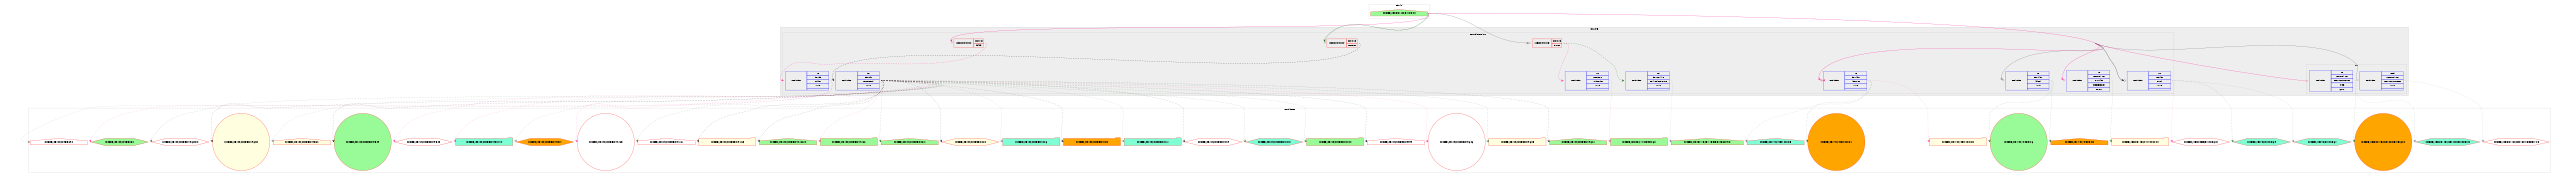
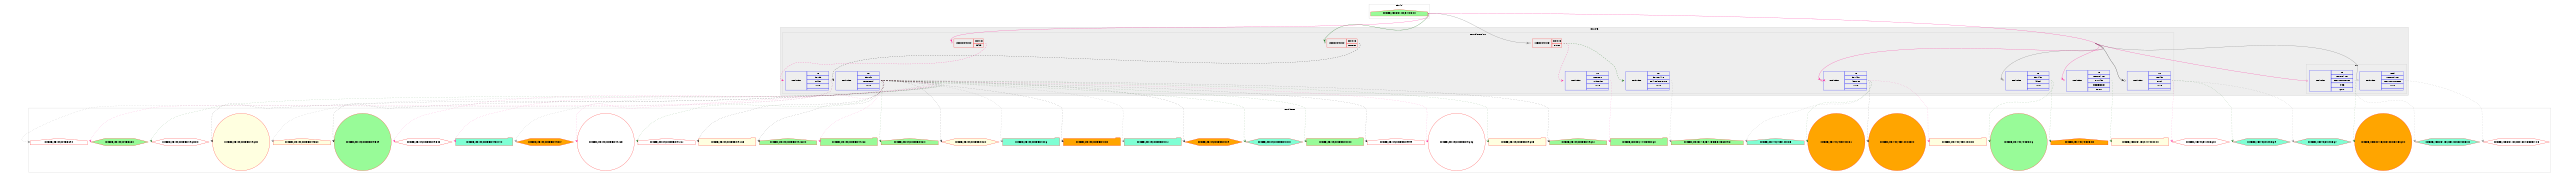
  digraph {
    compound=true
    concentrate=true
    fontname=Helvetica
    fontsize=10
    newrank=true
    rankdir=TB
    ranksep=1.5
    node [color=red fontname=Helvetica fontsize=10 shape=none style=filled]
    edge [arrowhead=vee color=deeppink headport=w style=dotted tailport=e weight=100]
    n1 [fillcolor=palegreen label="portage://net-analyzer/gvmd-8.0.1" shape=house width=4]
    n2 [color=blue label=<<TABLE BORDER="0" CELLBORDER="1" CELLSPACING="0" CELLPADDING="4" WIDTH="220"><TR><TD ROWSPAN="6" CELLPADDING="30">pack_dep</TD></TR><TR><TD WIDTH="110">no</TD></TR><TR><TD>app-text</TD></TR><TR><TD>xmlstarlet</TD></TR><TR><TD>none</TD></TR><TR><TD></TD></TR></TABLE>> style=""]
    n3 [color=blue label=<<TABLE BORDER="0" CELLBORDER="1" CELLSPACING="0" CELLPADDING="4" WIDTH="220"><TR><TD ROWSPAN="6" CELLPADDING="30">pack_dep</TD></TR><TR><TD WIDTH="110">no</TD></TR><TR><TD>dev-texlive</TD></TR><TR><TD>texlive-latexextra</TD></TR><TR><TD>none</TD></TR><TR><TD></TD></TR></TABLE>> style=""]
    n4 [label=<<TABLE BORDER="0" CELLBORDER="1" CELLSPACING="0" CELLPADDING="4"><TR><TD ROWSPAN="3" CELLPADDING="10">use_conditional</TD></TR><TR><TD>positive</TD></TR><TR><TD>extras</TD></TR></TABLE>> style=""]
    n5 [color=blue label=<<TABLE BORDER="0" CELLBORDER="1" CELLSPACING="0" CELLPADDING="4" WIDTH="220"><TR><TD ROWSPAN="6" CELLPADDING="30">pack_dep</TD></TR><TR><TD WIDTH="110">no</TD></TR><TR><TD>dev-db</TD></TR><TR><TD>postgresql</TD></TR><TR><TD>none</TD></TR><TR><TD></TD></TR></TABLE>> style=""]
    n6 [label=<<TABLE BORDER="0" CELLBORDER="1" CELLSPACING="0" CELLPADDING="4"><TR><TD ROWSPAN="3" CELLPADDING="10">use_conditional</TD></TR><TR><TD>positive</TD></TR><TR><TD>postgres</TD></TR></TABLE>> style=""]
    n7 [color=blue label=<<TABLE BORDER="0" CELLBORDER="1" CELLSPACING="0" CELLPADDING="4" WIDTH="220"><TR><TD ROWSPAN="6" CELLPADDING="30">pack_dep</TD></TR><TR><TD WIDTH="110">no</TD></TR><TR><TD>dev-db</TD></TR><TR><TD>sqlite</TD></TR><TR><TD>none</TD></TR><TR><TD></TD></TR></TABLE>> style=""]
    n8 [label=<<TABLE BORDER="0" CELLBORDER="1" CELLSPACING="0" CELLPADDING="4"><TR><TD ROWSPAN="3" CELLPADDING="10">use_conditional</TD></TR><TR><TD>positive</TD></TR><TR><TD>sqlite</TD></TR></TABLE>> style=""]
    n9 [color=blue label=<<TABLE BORDER="0" CELLBORDER="1" CELLSPACING="0" CELLPADDING="4" WIDTH="220"><TR><TD ROWSPAN="6" CELLPADDING="30">pack_dep</TD></TR><TR><TD WIDTH="110">no</TD></TR><TR><TD>dev-libs</TD></TR><TR><TD>libgcrypt</TD></TR><TR><TD>none</TD></TR><TR><TD></TD></TR></TABLE>> style=""]
    n10 [color=blue label=<<TABLE BORDER="0" CELLBORDER="1" CELLSPACING="0" CELLPADDING="4" WIDTH="220"><TR><TD ROWSPAN="6" CELLPADDING="30">pack_dep</TD></TR><TR><TD WIDTH="110">no</TD></TR><TR><TD>dev-libs</TD></TR><TR><TD>libical</TD></TR><TR><TD>none</TD></TR><TR><TD></TD></TR></TABLE>> style=""]
    n11 [color=blue label=<<TABLE BORDER="0" CELLBORDER="1" CELLSPACING="0" CELLPADDING="4" WIDTH="220"><TR><TD ROWSPAN="6" CELLPADDING="30">pack_dep</TD></TR><TR><TD WIDTH="110">no</TD></TR><TR><TD>net-analyzer</TD></TR><TR><TD>gvm-libs</TD></TR><TR><TD>greaterequal</TD></TR><TR><TD>10.0.1</TD></TR></TABLE>> style=""]
    n12 [color=blue label=<<TABLE BORDER="0" CELLBORDER="1" CELLSPACING="0" CELLPADDING="4" WIDTH="220"><TR><TD ROWSPAN="6" CELLPADDING="30">pack_dep</TD></TR><TR><TD WIDTH="110">no</TD></TR><TR><TD>net-libs</TD></TR><TR><TD>gnutls</TD></TR><TR><TD>none</TD></TR><TR><TD></TD></TR></TABLE>> style=""]
    n13 [color=blue label=<<TABLE BORDER="0" CELLBORDER="1" CELLSPACING="0" CELLPADDING="4" WIDTH="220"><TR><TD ROWSPAN="6" CELLPADDING="30">pack_dep</TD></TR><TR><TD WIDTH="110">no</TD></TR><TR><TD>net-analyzer</TD></TR><TR><TD>openvas-scanner</TD></TR><TR><TD>tilde</TD></TR><TR><TD>6.0.1</TD></TR></TABLE>> style=""]
    n14 [color=blue label=<<TABLE BORDER="0" CELLBORDER="1" CELLSPACING="0" CELLPADDING="4" WIDTH="220"><TR><TD ROWSPAN="6" CELLPADDING="30">pack_dep</TD></TR><TR><TD WIDTH="110">weak</TD></TR><TR><TD>net-analyzer</TD></TR><TR><TD>openvas-manager</TD></TR><TR><TD>none</TD></TR><TR><TD></TD></TR></TABLE>> style=""]
    n15 [fillcolor=palegreen label="portage://app-text/xmlstarlet-1.6.1" shape=folder width=4]
    n16 [fillcolor=palegreen label="portage://dev-texlive/texlive-latexextra-2019-r2" shape=house width=4]
    n17 [fillcolor=palegreen label="portage://dev-db/postgresql-10.10" shape=folder width=4]
    n18 [fillcolor=aquamarine label="portage://dev-db/postgresql-10.11" shape=hexagon width=4]
-   n19 [fillcolor=white label="portage://dev-db/postgresql-10.9" shape=hexagon width=4]
+   n19 [fillcolor=orange label="portage://dev-db/postgresql-10.9" shape=hexagon width=4]
    n20 [fillcolor=aquamarine label="portage://dev-db/postgresql-11.4" shape=folder width=4]
    n21 [fillcolor=orange label="portage://dev-db/postgresql-11.5" shape=folder width=4]
    n22 [fillcolor=aquamarine label="portage://dev-db/postgresql-11.6" shape=folder width=4]
    n23 [fillcolor=lightyellow label="portage://dev-db/postgresql-12.0" shape=hexagon width=4]
    n24 [fillcolor=palegreen label="portage://dev-db/postgresql-12.1" shape=house width=4]
    n25 [fillcolor=palegreen label="portage://dev-db/postgresql-9.4.22" shape=folder width=4]
    n26 [fillcolor=palegreen label="portage://dev-db/postgresql-9.4.22-r1" shape=house width=4]
    n27 [fillcolor=lightyellow label="portage://dev-db/postgresql-9.4.23" shape=folder width=4]
    n28 [fillcolor=white label="portage://dev-db/postgresql-9.4.24" shape=house width=4]
    n29 [fillcolor=white label="portage://dev-db/postgresql-9.4.25" shape=circle width=4]
    n30 [fillcolor=orange label="portage://dev-db/postgresql-9.5.17" shape=hexagon width=4]
    n31 [fillcolor=aquamarine label="portage://dev-db/postgresql-9.5.17-r1" shape=folder width=4]
    n32 [fillcolor=white label="portage://dev-db/postgresql-9.5.18" shape=hexagon width=4]
    n33 [fillcolor=palegreen label="portage://dev-db/postgresql-9.5.19" shape=circle width=4]
    n34 [fillcolor=lightyellow label="portage://dev-db/postgresql-9.5.20" shape=house width=4]
    n35 [fillcolor=lightyellow label="portage://dev-db/postgresql-9.6.13" shape=circle width=4]
    n36 [fillcolor=white label="portage://dev-db/postgresql-9.6.13-r1" shape=hexagon width=4]
    n37 [fillcolor=palegreen label="portage://dev-db/postgresql-9.6.14" shape=house width=4]
    n38 [fillcolor=lightyellow label="portage://dev-db/postgresql-9.6.15" shape=folder width=4]
    n39 [fillcolor=white label="portage://dev-db/postgresql-9.6.16" shape=circle width=4]
    n40 [fillcolor=white label="portage://dev-db/postgresql-9999" shape=house width=4]
    n41 [fillcolor=palegreen label="portage://dev-db/sqlite-3.28.0" shape=hexagon width=4]
    n42 [fillcolor=white label="portage://dev-db/sqlite-3.29.0" shape=house width=4]
    n43 [fillcolor=lightyellow label="portage://dev-libs/libgcrypt-1.8.3" shape=folder width=4]
+   n44 [fillcolor=orange label="portage://dev-libs/libgcrypt-1.8.3-r1" shape=circle width=4]
    n45 [fillcolor=orange label="portage://dev-libs/libgcrypt-1.8.4" shape=circle width=4]
    n46 [fillcolor=aquamarine label="portage://dev-libs/libgcrypt-1.8.5" shape=house width=4]
    n47 [fillcolor=orange label="portage://dev-libs/libical-3.0.5" shape=house width=4]
    n48 [fillcolor=palegreen label="portage://dev-libs/libical-3.0.6" shape=circle width=4]
    n49 [fillcolor=lightyellow label="portage://net-analyzer/gvm-libs-10.0.1" shape=folder width=4]
-   n50 [fillcolor=white label="portage://net-portage/gnutls-3.6.10" shape=hexagon width=4]
+   n50 [fillcolor=white label="portage://net-libs/gnutls-3.6.10" shape=hexagon width=4]
    n51 [fillcolor=aquamarine label="portage://net-libs/gnutls-3.6.7" shape=hexagon width=4]
    n52 [fillcolor=aquamarine label="portage://net-libs/gnutls-3.6.9" shape=hexagon width=4]
    n53 [fillcolor=aquamarine label="portage://net-analyzer/openvas-scanner-5.1.3" shape=hexagon width=4]
    n54 [fillcolor=orange label="portage://net-analyzer/openvas-scanner-6.0.1" shape=circle width=4]
    n55 [fillcolor=white label="portage://net-analyzer/openvas-manager-7.0.3" shape=hexagon width=4]
    subgraph cluster_1 {
      color=gray
      label=<<i>dependencies</i>>
      subgraph cluster_2 {
        color=gray
        fillcolor="#eeeeee"
        label=<<i>compile</i>>
        style=filled
      }
      subgraph cluster_3 {
        color=gray
        fillcolor="#eeeeee"
        label=<<i>compile and run</i>>
        style=filled
        subgraph sub_4 {
          color=gray
          fillcolor="#eeeeee"
          label=<<i>compile and run</i>>
          style=filled
          n4
          subgraph sub_5 {
            color=gray
            fillcolor="#eeeeee"
            label=<<i>compile and run</i>>
            style=filled
            n2
          }
          subgraph sub_6 {
            color=gray
            fillcolor="#eeeeee"
            label=<<i>compile and run</i>>
            style=filled
            n3
          }
        }
        subgraph sub_7 {
          color=gray
          fillcolor="#eeeeee"
          label=<<i>compile and run</i>>
          style=filled
          n6
          subgraph sub_8 {
            color=gray
            fillcolor="#eeeeee"
            label=<<i>compile and run</i>>
            style=filled
            n5
          }
        }
        subgraph sub_9 {
          color=gray
          fillcolor="#eeeeee"
          label=<<i>compile and run</i>>
          style=filled
          n8
          subgraph sub_10 {
            color=gray
            fillcolor="#eeeeee"
            label=<<i>compile and run</i>>
            style=filled
            n7
          }
        }
        subgraph sub_11 {
          color=gray
          fillcolor="#eeeeee"
          label=<<i>compile and run</i>>
          style=filled
          n9
        }
        subgraph sub_12 {
          color=gray
          fillcolor="#eeeeee"
          label=<<i>compile and run</i>>
          style=filled
          n10
        }
        subgraph sub_13 {
          color=gray
          fillcolor="#eeeeee"
          label=<<i>compile and run</i>>
          style=filled
          n11
        }
        subgraph sub_14 {
          color=gray
          fillcolor="#eeeeee"
          label=<<i>compile and run</i>>
          style=filled
          n12
        }
      }
      subgraph cluster_15 {
        color=gray
        fillcolor="#eeeeee"
        label=<<i>run</i>>
        style=filled
        subgraph sub_16 {
          color=gray
          fillcolor="#eeeeee"
          label=<<i>run</i>>
          style=filled
          n13
        }
        subgraph sub_17 {
          color=gray
          fillcolor="#eeeeee"
          label=<<i>run</i>>
          style=filled
          n14
        }
      }
    }
    subgraph cluster_18 {
      color=gray
      label=<<i>ebuild</i>>
      rank=same
      n1
    }
    subgraph cluster_19 {
      color=gray
      label=<<i>candidates</i>>
      rank=same
      subgraph sub_20 {
        color=black
        label=<<i>candidates</i>>
        nodesep=1
        rank=same
        n15
      }
      subgraph sub_21 {
        color=black
        label=<<i>candidates</i>>
        nodesep=1
        rank=same
        n16
      }
      subgraph sub_22 {
        color=black
        label=<<i>candidates</i>>
        nodesep=1
        rank=same
        n17
        n18
        n19
        n20
        n21
        n22
        n23
        n24
        n25
        n26
        n27
        n28
        n29
        n30
        n31
        n32
        n33
        n34
        n35
        n36
        n37
        n38
        n39
        n40
      }
      subgraph sub_23 {
        color=black
        label=<<i>candidates</i>>
        nodesep=1
        rank=same
        n41
        n42
      }
      subgraph sub_24 {
        color=black
        label=<<i>candidates</i>>
        nodesep=1
        rank=same
        n43
+       n44
        n45
        n46
      }
      subgraph sub_25 {
        color=black
        label=<<i>candidates</i>>
        nodesep=1
        rank=same
        n47
        n48
      }
      subgraph sub_26 {
        color=black
        label=<<i>candidates</i>>
        nodesep=1
        rank=same
        n49
      }
      subgraph sub_27 {
        color=black
        label=<<i>candidates</i>>
        nodesep=1
        rank=same
        n50
        n51
        n52
      }
      subgraph sub_28 {
        color=black
        label=<<i>candidates</i>>
        nodesep=1
        rank=same
        n53
        n54
      }
      subgraph sub_29 {
        color=black
        label=<<i>candidates</i>>
        nodesep=1
        rank=same
        n55
      }
    }
    n1 -> n4 [arrowhead=odotvee color=gray40 style=solid weight=20]
    n1 -> n6 [arrowhead=odotvee color=darkgreen style=solid weight=20]
    n1 -> n8 [arrowhead=odotvee style=solid weight=20]
    n1 -> n9 [arrowhead=odotvee style=solid weight=20]
    n1 -> n10 [arrowhead=odotvee color=gray40 style=solid weight=20]
    n1 -> n11 [arrowhead=odotvee style=solid weight=20]
    n1 -> n12 [arrowhead=odotvee color=black style=solid weight=20]
    n1 -> n13 [arrowhead=odot style=solid weight=20]
    n1 -> n14 [arrowhead=odot color=gray40 style=solid weight=20]
    n2 -> n15
    n3 -> n16 [color=gray40]
    n4 -> n2 [style=dashed weight=20]
    n4 -> n3 [color=darkgreen style=dashed weight=20]
    n5 -> n17 [color=darkgreen]
    n5 -> n18 [color=darkgreen]
    n5 -> n19 [color=black]
    n5 -> n20 [color=gray40]
    n5 -> n21 [color=black]
    n5 -> n22 [color=gray40]
    n5 -> n23 [color=black]
    n5 -> n24 [color=darkgreen]
    n5 -> n25
    n5 -> n26 [color=black]
    n5 -> n27 [color=black]
    n5 -> n28 [color=darkgreen]
    n5 -> n29
    n5 -> n30 [color=gray40]
    n5 -> n31
    n5 -> n32
    n5 -> n33 [color=black]
    n5 -> n34 [color=gray40]
    n5 -> n35 [color=black]
    n5 -> n36 [color=darkgreen]
    n5 -> n37 [color=black]
    n5 -> n38 [color=darkgreen]
    n5 -> n39
    n5 -> n40 [color=black]
    n6 -> n5 [color=black style=dashed weight=20]
    n7 -> n41
    n7 -> n42 [color=gray40]
    n8 -> n7 [style=dashed weight=20]
    n9 -> n43
+   n9 -> n44 [color=black]
    n9 -> n45 [color=darkgreen]
    n9 -> n46 [color=gray40]
    n10 -> n47 [color=darkgreen]
    n10 -> n48 [color=darkgreen]
    n11 -> n49 [color=darkgreen]
    n12 -> n50
    n12 -> n51 [color=gray40]
    n12 -> n52 [color=darkgreen]
    n13 -> n53 [color=gray40]
    n13 -> n54 [color=darkgreen]
    n14 -> n55 [color=gray40]
  }
